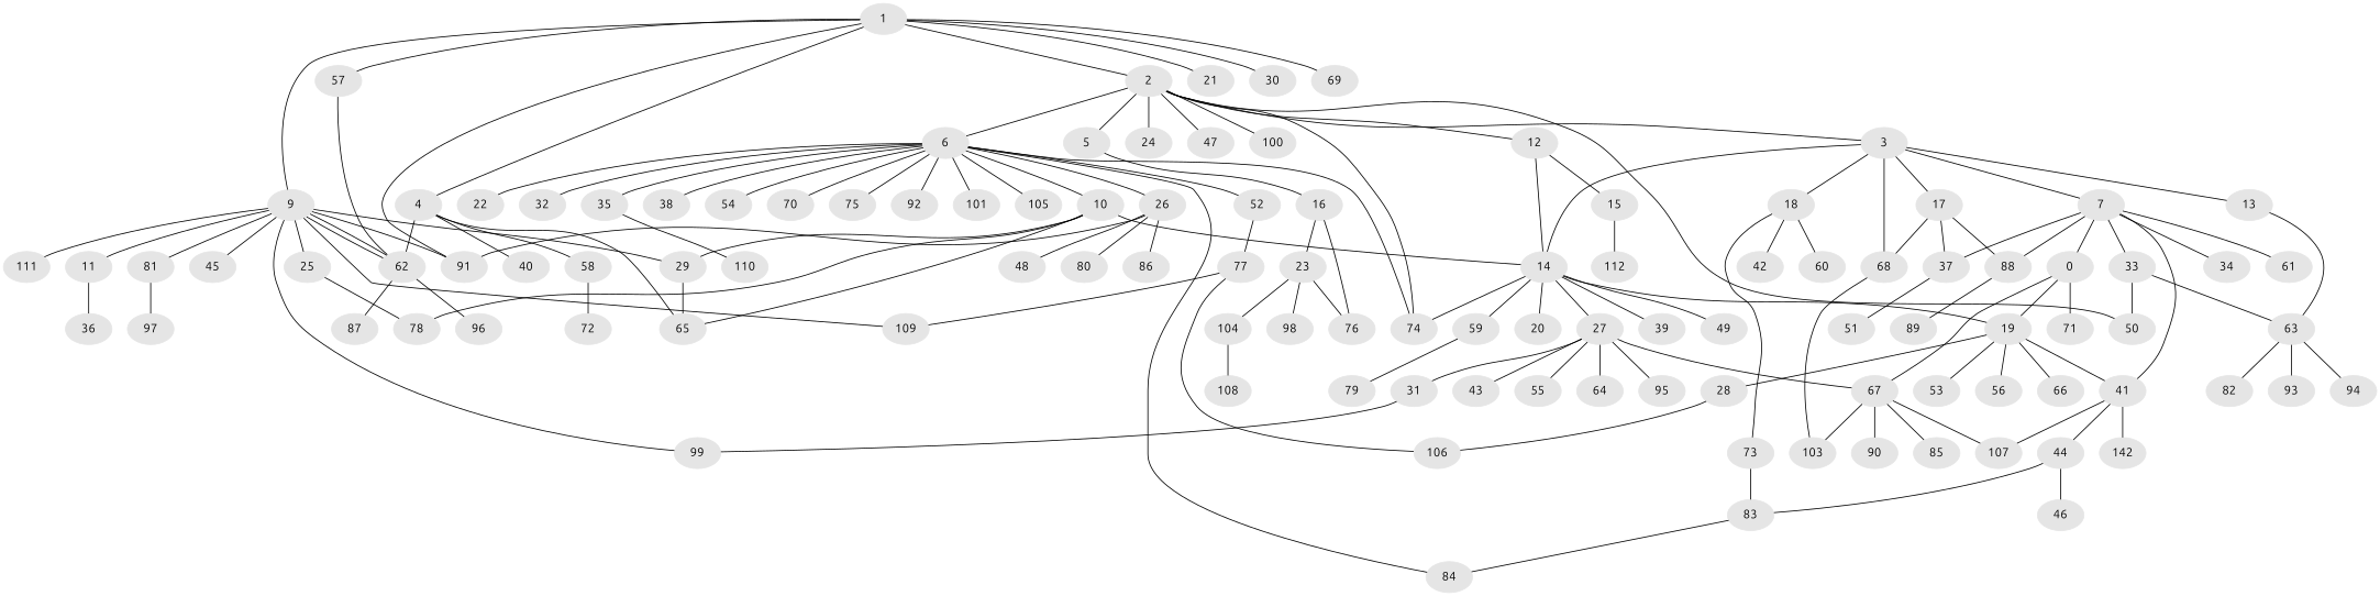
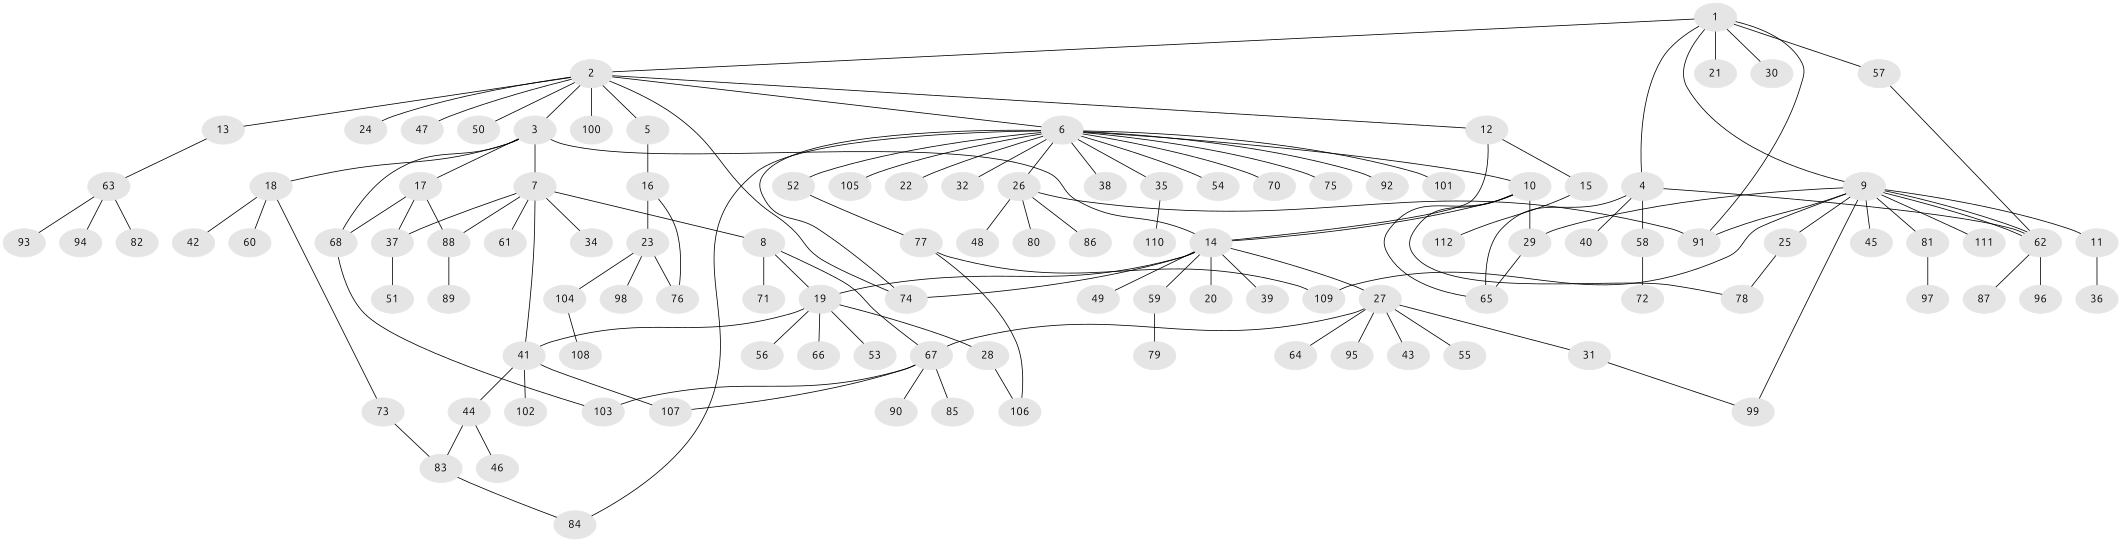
  graph {
    fontname=Ubuntu
    node [color=gray90 fontname=Ubuntu style=filled]
    edge [fontname=Ubuntu]
    1
    2
    4
    9
    21
    30
    57
-   69
    91
    3
    5
    6
    12
    13
    24
    47
    50
    74
    100
    40
    58
    62
    65
    11
    25
    29
    45
    81
    99
    109
    111
    7
    14
    17
    18
    68
    16
    10
    22
    26
    32
    35
    38
    52
    54
    70
    75
    84
    92
    101
    105
    15
    63
    23
    76
-   8 [label=0]
-   33
+   8
    34
    37
    41
    61
    88
    19
    20
    27
    39
    49
    59
    42
    60
    73
    103
    72
    87
    96
    78
    48
    80
    86
    110
    77
    67
    71
    51
    44
-   102 [label=142]
+   102
    107
    89
    28
    53
    56
    66
    85
    90
    36
    97
    112
    82
    93
    94
    31
    43
    55
    64
    95
    79
    98
    104
    83
    106
    108
    46
    1 -- 2
    1 -- 4
    1 -- 9
    1 -- 21
    1 -- 30
    1 -- 57
-   1 -- 69
    1 -- 91
    2 -- 3
    2 -- 5
    2 -- 6
    2 -- 12
-   3 -- 13
+   2 -- 13
    2 -- 24
    2 -- 47
    2 -- 50
    2 -- 74
    2 -- 100
    4 -- 40
    4 -- 58
    4 -- 62
    4 -- 65
    9 -- 91
    9 -- 62
    9 -- 62
    9 -- 11
    9 -- 25
    9 -- 29
    9 -- 45
    9 -- 81
    9 -- 99
    9 -- 109
    9 -- 111
    57 -- 62
    3 -- 7
    3 -- 14
    3 -- 17
    3 -- 18
    3 -- 68
    5 -- 16
    6 -- 74
    6 -- 10
    6 -- 22
    6 -- 26
    6 -- 32
    6 -- 35
    6 -- 38
    6 -- 52
    6 -- 54
    6 -- 70
    6 -- 75
    6 -- 84
    6 -- 92
    6 -- 101
    6 -- 105
    12 -- 14
    12 -- 15
    13 -- 63
    58 -- 72
    62 -- 87
    62 -- 96
    11 -- 36
    25 -- 78
    29 -- 65
    81 -- 97
    7 -- 8
-   7 -- 33
    7 -- 34
    7 -- 37
    7 -- 41
    7 -- 61
    7 -- 88
    14 -- 74
    14 -- 19
    14 -- 20
    14 -- 27
    14 -- 39
    14 -- 49
    14 -- 59
    17 -- 68
    17 -- 37
    17 -- 88
    18 -- 42
    18 -- 60
    18 -- 73
    68 -- 103
    16 -- 23
    16 -- 76
    10 -- 65
    10 -- 29
    10 -- 14
    10 -- 78
    26 -- 91
    26 -- 48
    26 -- 80
    26 -- 86
    35 -- 110
    52 -- 77
    15 -- 112
    63 -- 82
    63 -- 93
    63 -- 94
    23 -- 76
    23 -- 98
    23 -- 104
    8 -- 19
    8 -- 67
    8 -- 71
-   33 -- 50
-   33 -- 63
    37 -- 51
    41 -- 44
    41 -- 102
    41 -- 107
    88 -- 89
    19 -- 41
    19 -- 28
    19 -- 53
    19 -- 56
    19 -- 66
    27 -- 67
    27 -- 31
    27 -- 43
    27 -- 55
    27 -- 64
    27 -- 95
    59 -- 79
    73 -- 83
    77 -- 109
    77 -- 106
    67 -- 103
    67 -- 107
    67 -- 85
    67 -- 90
    44 -- 83
    44 -- 46
    28 -- 106
    31 -- 99
    104 -- 108
    83 -- 84
  }
